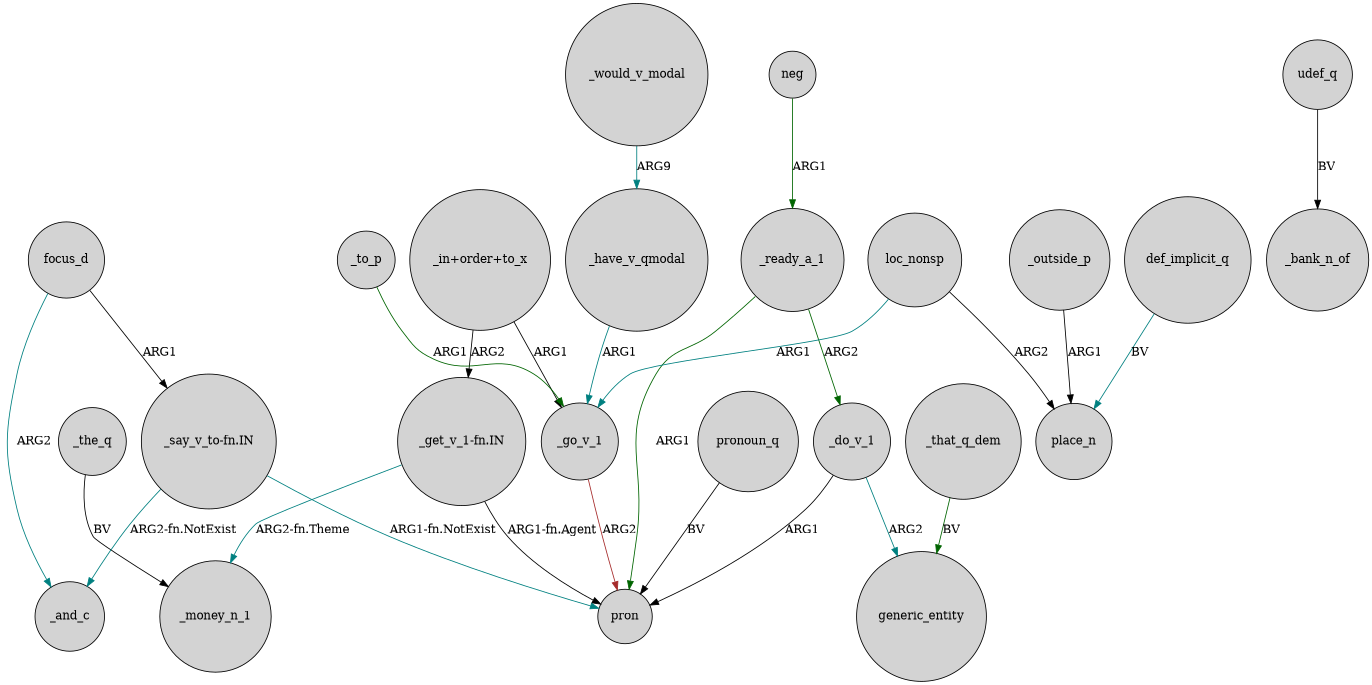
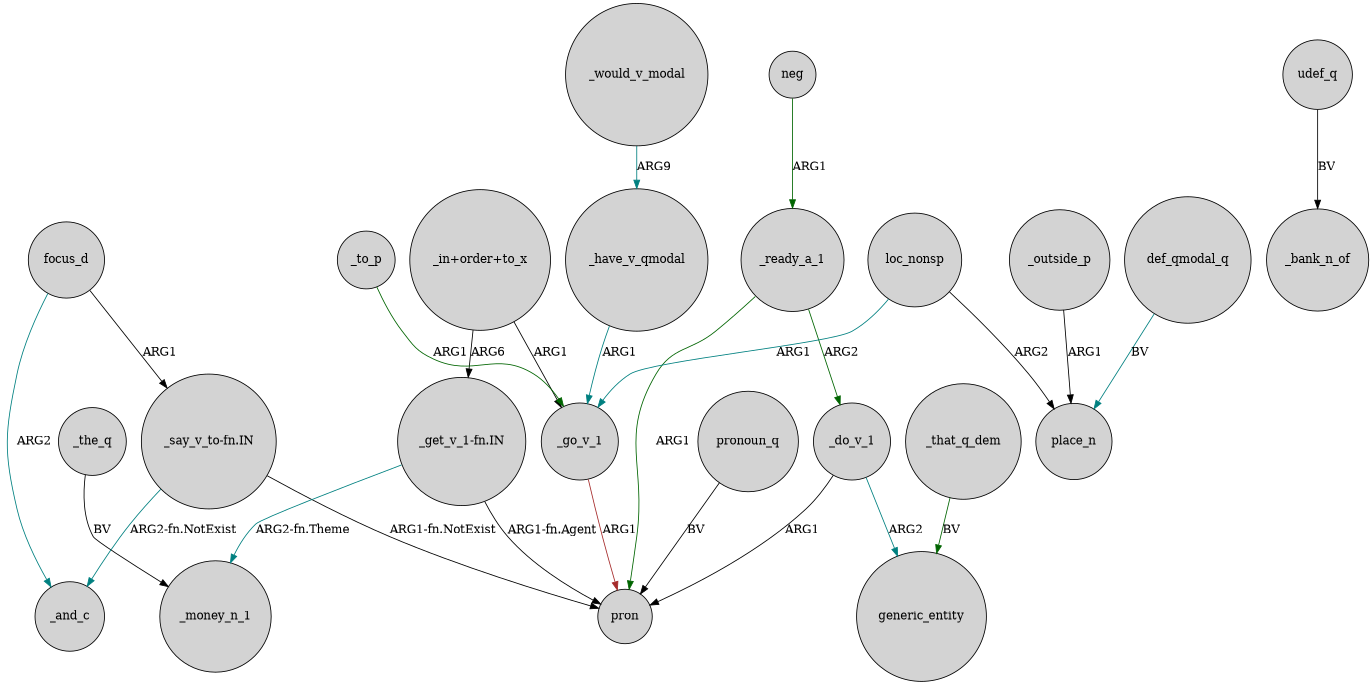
  digraph {
    node [shape=circle style=filled]
    edge [color=black]
    _the_q
    _money_n_1
    neg
    _ready_a_1
    pron
    _do_v_1
    generic_entity
    _that_q_dem
    "_say_v_to-fn.IN"
    _and_c
    _outside_p
    place_n
-   def_implicit_q
+   def_implicit_q [label=def_qmodal_q]
    focus_d
    "_in+order+to_x"
    "_get_v_1-fn.IN"
    _go_v_1
    _have_v_qmodal
    pronoun_q
    _to_p
    loc_nonsp
    udef_q
    _bank_n_of
    _would_v_modal
    _the_q -> _money_n_1 [label=BV]
    neg -> _ready_a_1 [color=darkgreen label=ARG1]
    _ready_a_1 -> pron [color=darkgreen label=ARG1]
    _ready_a_1 -> _do_v_1 [color=darkgreen label=ARG2]
    _do_v_1 -> pron [label=ARG1]
    _do_v_1 -> generic_entity [color=teal label=ARG2]
    _that_q_dem -> generic_entity [color=darkgreen label=BV]
-   "_say_v_to-fn.IN" -> pron [color=teal label="ARG1-fn.NotExist"]
+   "_say_v_to-fn.IN" -> pron [label="ARG1-fn.NotExist"]
    "_say_v_to-fn.IN" -> _and_c [color=teal label="ARG2-fn.NotExist"]
    _outside_p -> place_n [label=ARG1]
    def_implicit_q -> place_n [color=teal label=BV]
    focus_d -> "_say_v_to-fn.IN" [label=ARG1]
    focus_d -> _and_c [color=teal label=ARG2]
-   "_in+order+to_x" -> "_get_v_1-fn.IN" [label=ARG2]
+   "_in+order+to_x" -> "_get_v_1-fn.IN" [label=ARG6]
    "_in+order+to_x" -> _go_v_1 [label=ARG1]
    "_get_v_1-fn.IN" -> _money_n_1 [color=teal label="ARG2-fn.Theme"]
    "_get_v_1-fn.IN" -> pron [label="ARG1-fn.Agent"]
-   _go_v_1 -> pron [color=brown label=ARG2]
+   _go_v_1 -> pron [color=brown label=ARG1]
    _have_v_qmodal -> _go_v_1 [color=teal label=ARG1]
    pronoun_q -> pron [label=BV]
    _to_p -> _go_v_1 [color=darkgreen label=ARG1]
    loc_nonsp -> place_n [label=ARG2]
    loc_nonsp -> _go_v_1 [color=teal label=ARG1]
    udef_q -> _bank_n_of [label=BV]
    _would_v_modal -> _have_v_qmodal [color=teal label=ARG9]
  }
